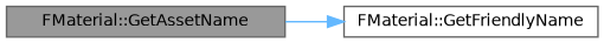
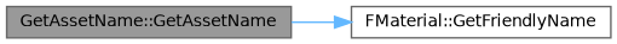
  digraph {
    rankdir=LR
    node [fontname=Helvetica fontsize=10 shape=box style=filled]
-   n1 [color=gray40 fillcolor=grey60 fontcolor=black height=0.2 label="FMaterial::GetAssetName" width=0.4]
+   n1 [color=gray40 fillcolor=grey60 fontcolor=black height=0.2 label="GetAssetName::GetAssetName" width=0.4]
    n2 [color=grey40 fillcolor=white height=0.2 label="FMaterial::GetFriendlyName" width=0.4]
    n1 -> n2 [color=steelblue1 fontname=Helvetica fontsize=10 labelfontname=Helvetica labelfontsize=10 style=solid]
  }
